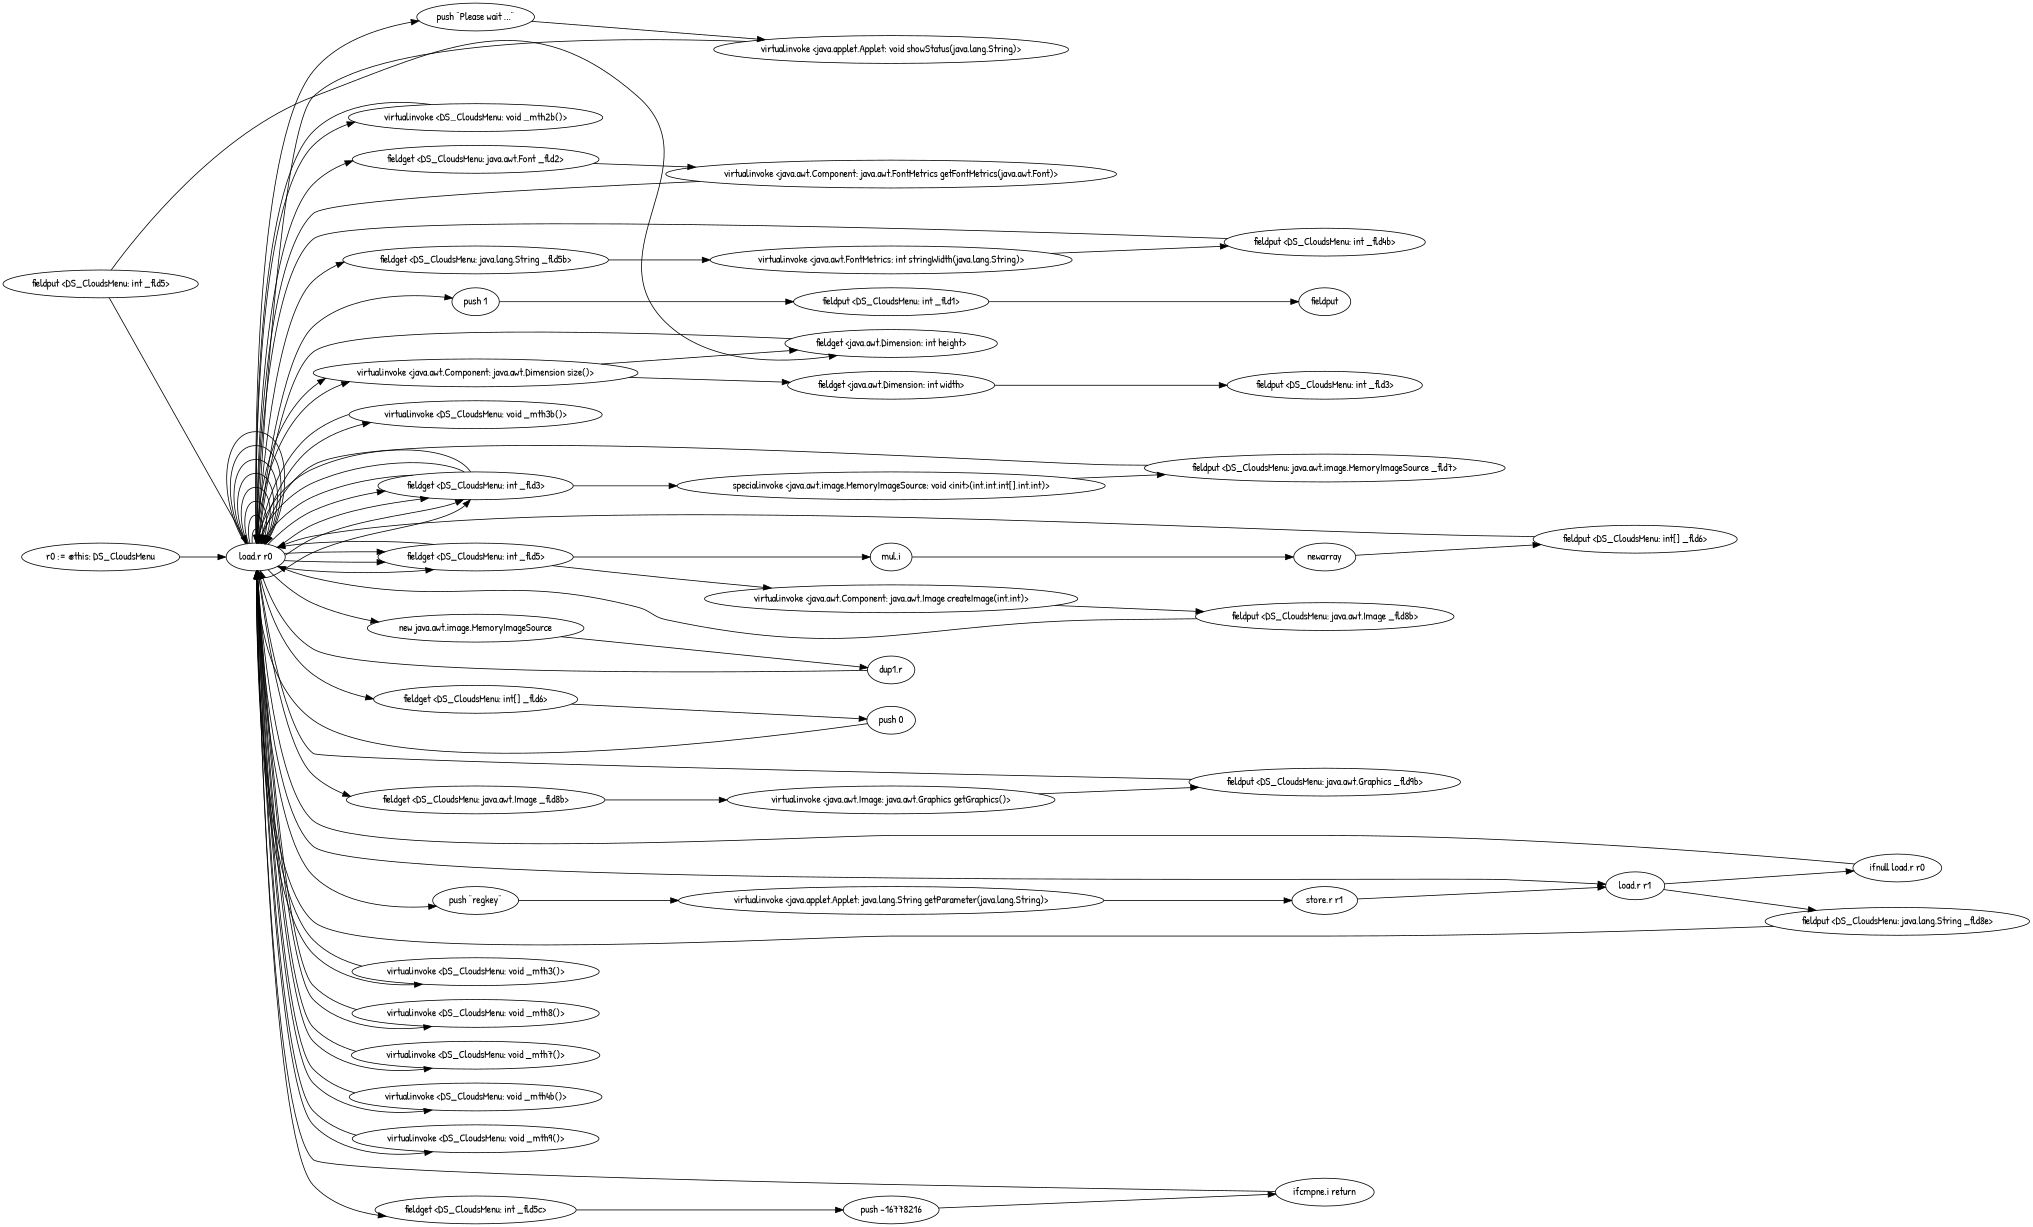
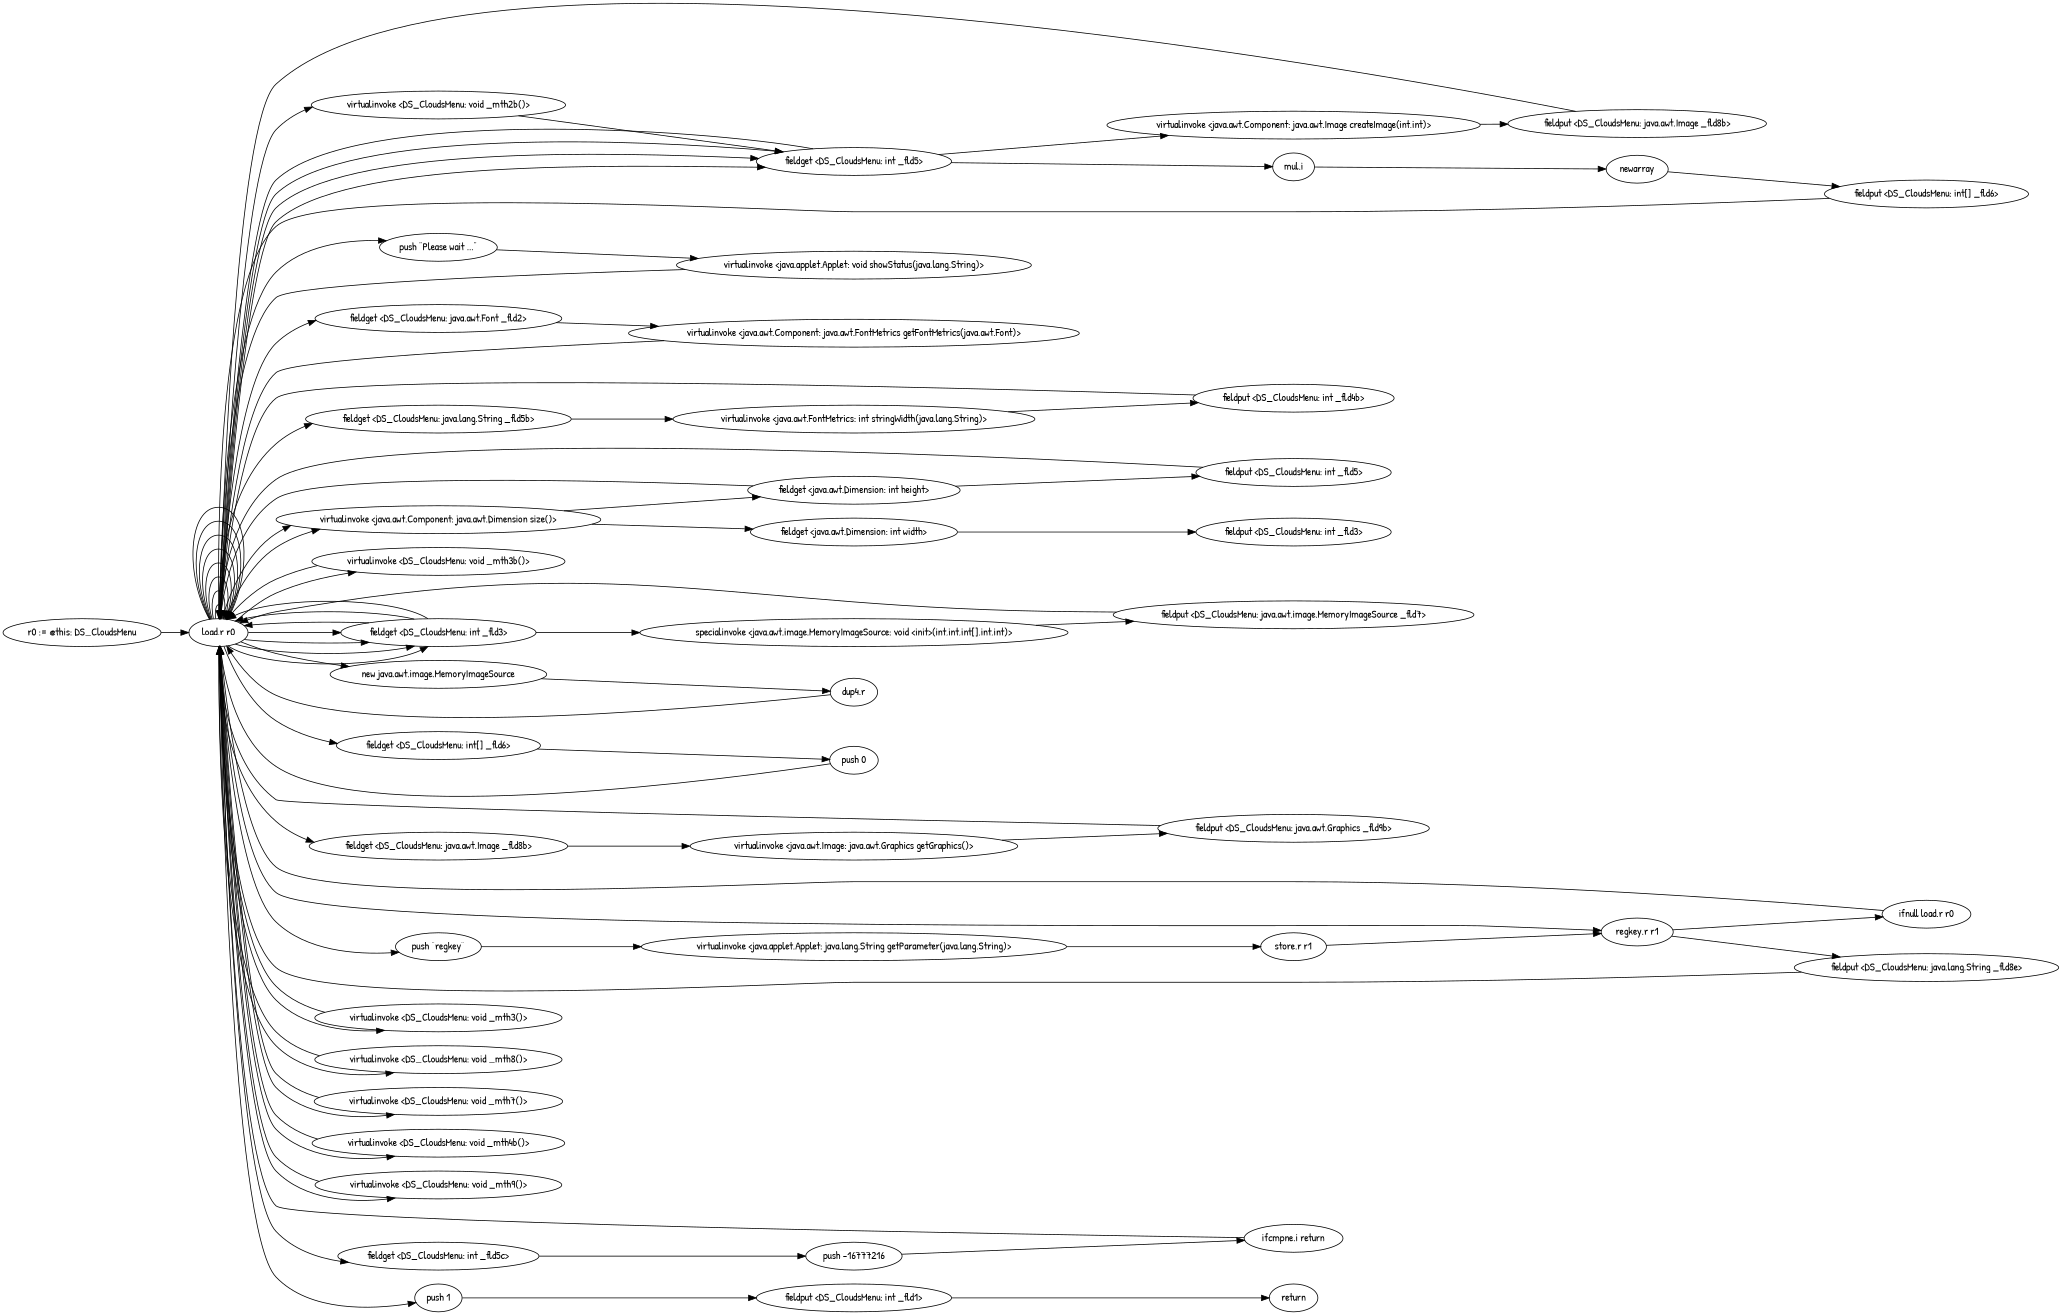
  digraph {
    fontname="Patrick Hand"
    rankdir=LR
    node [fontname="Patrick Hand"]
    edge [fontname="Patrick Hand"]
    "r0 := @this: DS_CloudsMenu"
    "load.r r0"
    "virtualinvoke <DS_CloudsMenu: void _mth2b()>"
    "push \"Please wait ...\""
    "fieldget <DS_CloudsMenu: java.awt.Font _fld2>"
    "fieldget <DS_CloudsMenu: java.lang.String _fld5b>"
    "virtualinvoke <java.awt.Component: java.awt.Dimension size()>"
    "virtualinvoke <DS_CloudsMenu: void _mth3b()>"
    "fieldget <DS_CloudsMenu: int _fld3>"
    "fieldget <DS_CloudsMenu: int _fld5>"
    "new java.awt.image.MemoryImageSource"
    "fieldget <DS_CloudsMenu: int[] _fld6>"
    "fieldget <DS_CloudsMenu: java.awt.Image _fld8b>"
    "push \"regkey\""
-   "load.r r1"
+   "load.r r1" [label="regkey.r r1"]
    "virtualinvoke <DS_CloudsMenu: void _mth3()>"
    "virtualinvoke <DS_CloudsMenu: void _mth8()>"
    "virtualinvoke <DS_CloudsMenu: void _mth7()>"
    "virtualinvoke <DS_CloudsMenu: void _mth4b()>"
    "virtualinvoke <DS_CloudsMenu: void _mth9()>"
    "fieldget <DS_CloudsMenu: int _fld5c>"
    "push 1"
    "virtualinvoke <java.applet.Applet: void showStatus(java.lang.String)>"
    "virtualinvoke <java.awt.Component: java.awt.FontMetrics getFontMetrics(java.awt.Font)>"
    "virtualinvoke <java.awt.FontMetrics: int stringWidth(java.lang.String)>"
    "fieldget <java.awt.Dimension: int width>"
    "fieldget <java.awt.Dimension: int height>"
    "specialinvoke <java.awt.image.MemoryImageSource: void <init>(int,int,int[],int,int)>"
    "mul.i"
    "virtualinvoke <java.awt.Component: java.awt.Image createImage(int,int)>"
-   "dup1.r"
+   "dup1.r" [label="dup4.r"]
    "push 0"
    "virtualinvoke <java.awt.Image: java.awt.Graphics getGraphics()>"
    "virtualinvoke <java.applet.Applet: java.lang.String getParameter(java.lang.String)>"
    "ifnull load.r r0"
    "fieldput <DS_CloudsMenu: java.lang.String _fld8e>"
-   "push -16777216" [label="push -16778216"]
+   "push -16777216"
    "fieldput <DS_CloudsMenu: int _fld1>"
    "fieldput <DS_CloudsMenu: int _fld4b>"
    "fieldput <DS_CloudsMenu: int _fld3>"
    "fieldput <DS_CloudsMenu: int _fld5>"
    "fieldput <DS_CloudsMenu: java.awt.image.MemoryImageSource _fld7>"
    newarray
    "fieldput <DS_CloudsMenu: java.awt.Image _fld8b>"
    "fieldput <DS_CloudsMenu: int[] _fld6>"
    "fieldput <DS_CloudsMenu: java.awt.Graphics _fld9b>"
    "store.r r1"
    "ifcmpne.i return"
-   return [label=fieldput]
+   return
    "r0 := @this: DS_CloudsMenu" -> "load.r r0"
    "load.r r0" -> "load.r r0"
    "load.r r0" -> "load.r r0"
    "load.r r0" -> "load.r r0"
    "load.r r0" -> "load.r r0"
    "load.r r0" -> "load.r r0"
    "load.r r0" -> "load.r r0"
    "load.r r0" -> "load.r r0"
    "load.r r0" -> "load.r r0"
    "load.r r0" -> "virtualinvoke <DS_CloudsMenu: void _mth2b()>"
    "load.r r0" -> "push \"Please wait ...\""
    "load.r r0" -> "fieldget <DS_CloudsMenu: java.awt.Font _fld2>"
    "load.r r0" -> "fieldget <DS_CloudsMenu: java.lang.String _fld5b>"
    "load.r r0" -> "virtualinvoke <java.awt.Component: java.awt.Dimension size()>"
    "load.r r0" -> "virtualinvoke <java.awt.Component: java.awt.Dimension size()>"
    "load.r r0" -> "virtualinvoke <DS_CloudsMenu: void _mth3b()>"
    "load.r r0" -> "fieldget <DS_CloudsMenu: int _fld3>"
    "load.r r0" -> "fieldget <DS_CloudsMenu: int _fld3>"
    "load.r r0" -> "fieldget <DS_CloudsMenu: int _fld3>"
    "load.r r0" -> "fieldget <DS_CloudsMenu: int _fld3>"
    "load.r r0" -> "fieldget <DS_CloudsMenu: int _fld5>"
    "load.r r0" -> "fieldget <DS_CloudsMenu: int _fld5>"
    "load.r r0" -> "fieldget <DS_CloudsMenu: int _fld5>"
    "load.r r0" -> "new java.awt.image.MemoryImageSource"
    "load.r r0" -> "fieldget <DS_CloudsMenu: int[] _fld6>"
    "load.r r0" -> "fieldget <DS_CloudsMenu: java.awt.Image _fld8b>"
    "load.r r0" -> "push \"regkey\""
    "load.r r0" -> "load.r r1"
    "load.r r0" -> "virtualinvoke <DS_CloudsMenu: void _mth3()>"
    "load.r r0" -> "virtualinvoke <DS_CloudsMenu: void _mth8()>"
    "load.r r0" -> "virtualinvoke <DS_CloudsMenu: void _mth7()>"
    "load.r r0" -> "virtualinvoke <DS_CloudsMenu: void _mth4b()>"
    "load.r r0" -> "virtualinvoke <DS_CloudsMenu: void _mth9()>"
    "load.r r0" -> "fieldget <DS_CloudsMenu: int _fld5c>"
    "load.r r0" -> "push 1"
-   "virtualinvoke <DS_CloudsMenu: void _mth2b()>" -> "load.r r0"
+   "virtualinvoke <DS_CloudsMenu: void _mth2b()>" -> "fieldget <DS_CloudsMenu: int _fld5>"
    "push \"Please wait ...\"" -> "virtualinvoke <java.applet.Applet: void showStatus(java.lang.String)>"
    "fieldget <DS_CloudsMenu: java.awt.Font _fld2>" -> "virtualinvoke <java.awt.Component: java.awt.FontMetrics getFontMetrics(java.awt.Font)>"
    "fieldget <DS_CloudsMenu: java.lang.String _fld5b>" -> "virtualinvoke <java.awt.FontMetrics: int stringWidth(java.lang.String)>"
    "virtualinvoke <java.awt.Component: java.awt.Dimension size()>" -> "fieldget <java.awt.Dimension: int width>"
    "virtualinvoke <java.awt.Component: java.awt.Dimension size()>" -> "fieldget <java.awt.Dimension: int height>"
    "virtualinvoke <DS_CloudsMenu: void _mth3b()>" -> "load.r r0"
    "fieldget <DS_CloudsMenu: int _fld3>" -> "load.r r0"
    "fieldget <DS_CloudsMenu: int _fld3>" -> "load.r r0"
    "fieldget <DS_CloudsMenu: int _fld3>" -> "load.r r0"
    "fieldget <DS_CloudsMenu: int _fld3>" -> "specialinvoke <java.awt.image.MemoryImageSource: void <init>(int,int,int[],int,int)>"
    "fieldget <DS_CloudsMenu: int _fld5>" -> "load.r r0"
    "fieldget <DS_CloudsMenu: int _fld5>" -> "mul.i"
    "fieldget <DS_CloudsMenu: int _fld5>" -> "virtualinvoke <java.awt.Component: java.awt.Image createImage(int,int)>"
    "new java.awt.image.MemoryImageSource" -> "dup1.r"
    "fieldget <DS_CloudsMenu: int[] _fld6>" -> "push 0"
    "fieldget <DS_CloudsMenu: java.awt.Image _fld8b>" -> "virtualinvoke <java.awt.Image: java.awt.Graphics getGraphics()>"
    "push \"regkey\"" -> "virtualinvoke <java.applet.Applet: java.lang.String getParameter(java.lang.String)>"
    "load.r r1" -> "ifnull load.r r0"
    "load.r r1" -> "fieldput <DS_CloudsMenu: java.lang.String _fld8e>"
    "virtualinvoke <DS_CloudsMenu: void _mth3()>" -> "load.r r0"
    "virtualinvoke <DS_CloudsMenu: void _mth8()>" -> "load.r r0"
    "virtualinvoke <DS_CloudsMenu: void _mth7()>" -> "load.r r0"
    "virtualinvoke <DS_CloudsMenu: void _mth4b()>" -> "load.r r0"
    "virtualinvoke <DS_CloudsMenu: void _mth9()>" -> "load.r r0"
    "fieldget <DS_CloudsMenu: int _fld5c>" -> "push -16777216"
    "push 1" -> "fieldput <DS_CloudsMenu: int _fld1>"
    "virtualinvoke <java.applet.Applet: void showStatus(java.lang.String)>" -> "load.r r0"
    "virtualinvoke <java.awt.Component: java.awt.FontMetrics getFontMetrics(java.awt.Font)>" -> "load.r r0"
    "virtualinvoke <java.awt.FontMetrics: int stringWidth(java.lang.String)>" -> "fieldput <DS_CloudsMenu: int _fld4b>"
    "fieldget <java.awt.Dimension: int width>" -> "fieldput <DS_CloudsMenu: int _fld3>"
    "fieldget <java.awt.Dimension: int height>" -> "load.r r0"
-   "fieldput <DS_CloudsMenu: int _fld5>" -> "fieldget <java.awt.Dimension: int height>"
+   "fieldget <java.awt.Dimension: int height>" -> "fieldput <DS_CloudsMenu: int _fld5>"
    "specialinvoke <java.awt.image.MemoryImageSource: void <init>(int,int,int[],int,int)>" -> "fieldput <DS_CloudsMenu: java.awt.image.MemoryImageSource _fld7>"
    "mul.i" -> newarray
    "virtualinvoke <java.awt.Component: java.awt.Image createImage(int,int)>" -> "fieldput <DS_CloudsMenu: java.awt.Image _fld8b>"
    "dup1.r" -> "load.r r0"
    "push 0" -> "load.r r0"
    "virtualinvoke <java.awt.Image: java.awt.Graphics getGraphics()>" -> "fieldput <DS_CloudsMenu: java.awt.Graphics _fld9b>"
    "virtualinvoke <java.applet.Applet: java.lang.String getParameter(java.lang.String)>" -> "store.r r1"
    "ifnull load.r r0" -> "load.r r0"
    "fieldput <DS_CloudsMenu: java.lang.String _fld8e>" -> "load.r r0"
    "push -16777216" -> "ifcmpne.i return"
    "fieldput <DS_CloudsMenu: int _fld1>" -> return
    "fieldput <DS_CloudsMenu: int _fld4b>" -> "load.r r0"
    "fieldput <DS_CloudsMenu: int _fld5>" -> "load.r r0"
    "fieldput <DS_CloudsMenu: java.awt.image.MemoryImageSource _fld7>" -> "load.r r0"
    newarray -> "fieldput <DS_CloudsMenu: int[] _fld6>"
    "fieldput <DS_CloudsMenu: java.awt.Image _fld8b>" -> "load.r r0"
    "fieldput <DS_CloudsMenu: int[] _fld6>" -> "load.r r0"
    "fieldput <DS_CloudsMenu: java.awt.Graphics _fld9b>" -> "load.r r0"
    "store.r r1" -> "load.r r1"
    "ifcmpne.i return" -> "load.r r0"
  }
